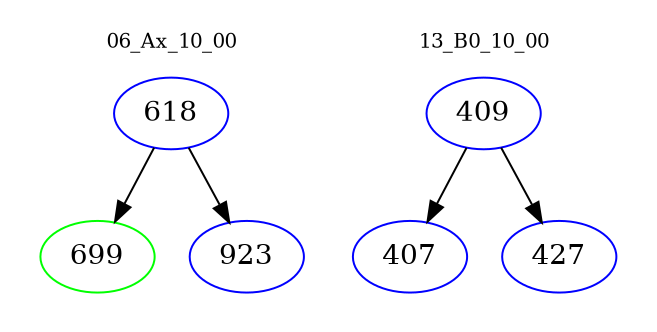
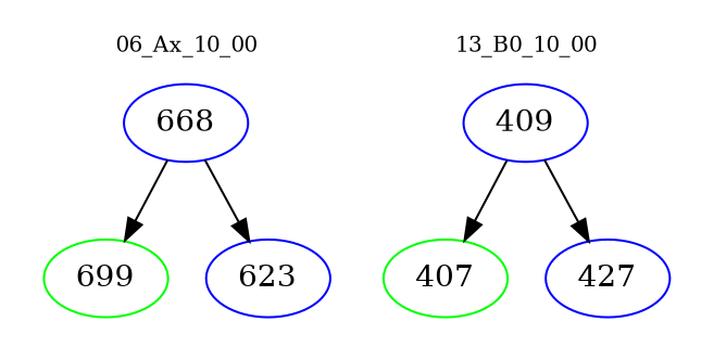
  digraph {
    node [color=blue]
    edge [color=black]
-   n1 [label=618]
+   n1 [label=668]
    n2 [color=green label=699]
-   n3 [label=923]
+   n3 [label=623]
    n4 [label=409]
-   n5 [label=407]
+   n5 [color=green label=407]
    n6 [label=427]
    subgraph cluster_1 {
      color=white
      fontsize=10
      label="06_Ax_10_00"
      n1
      n2
      n3
    }
    subgraph cluster_2 {
      color=white
      fontsize=10
      label="13_B0_10_00"
      n4
      n5
      n6
    }
    n1 -> n2
    n1 -> n3
    n4 -> n5
    n4 -> n6
  }
